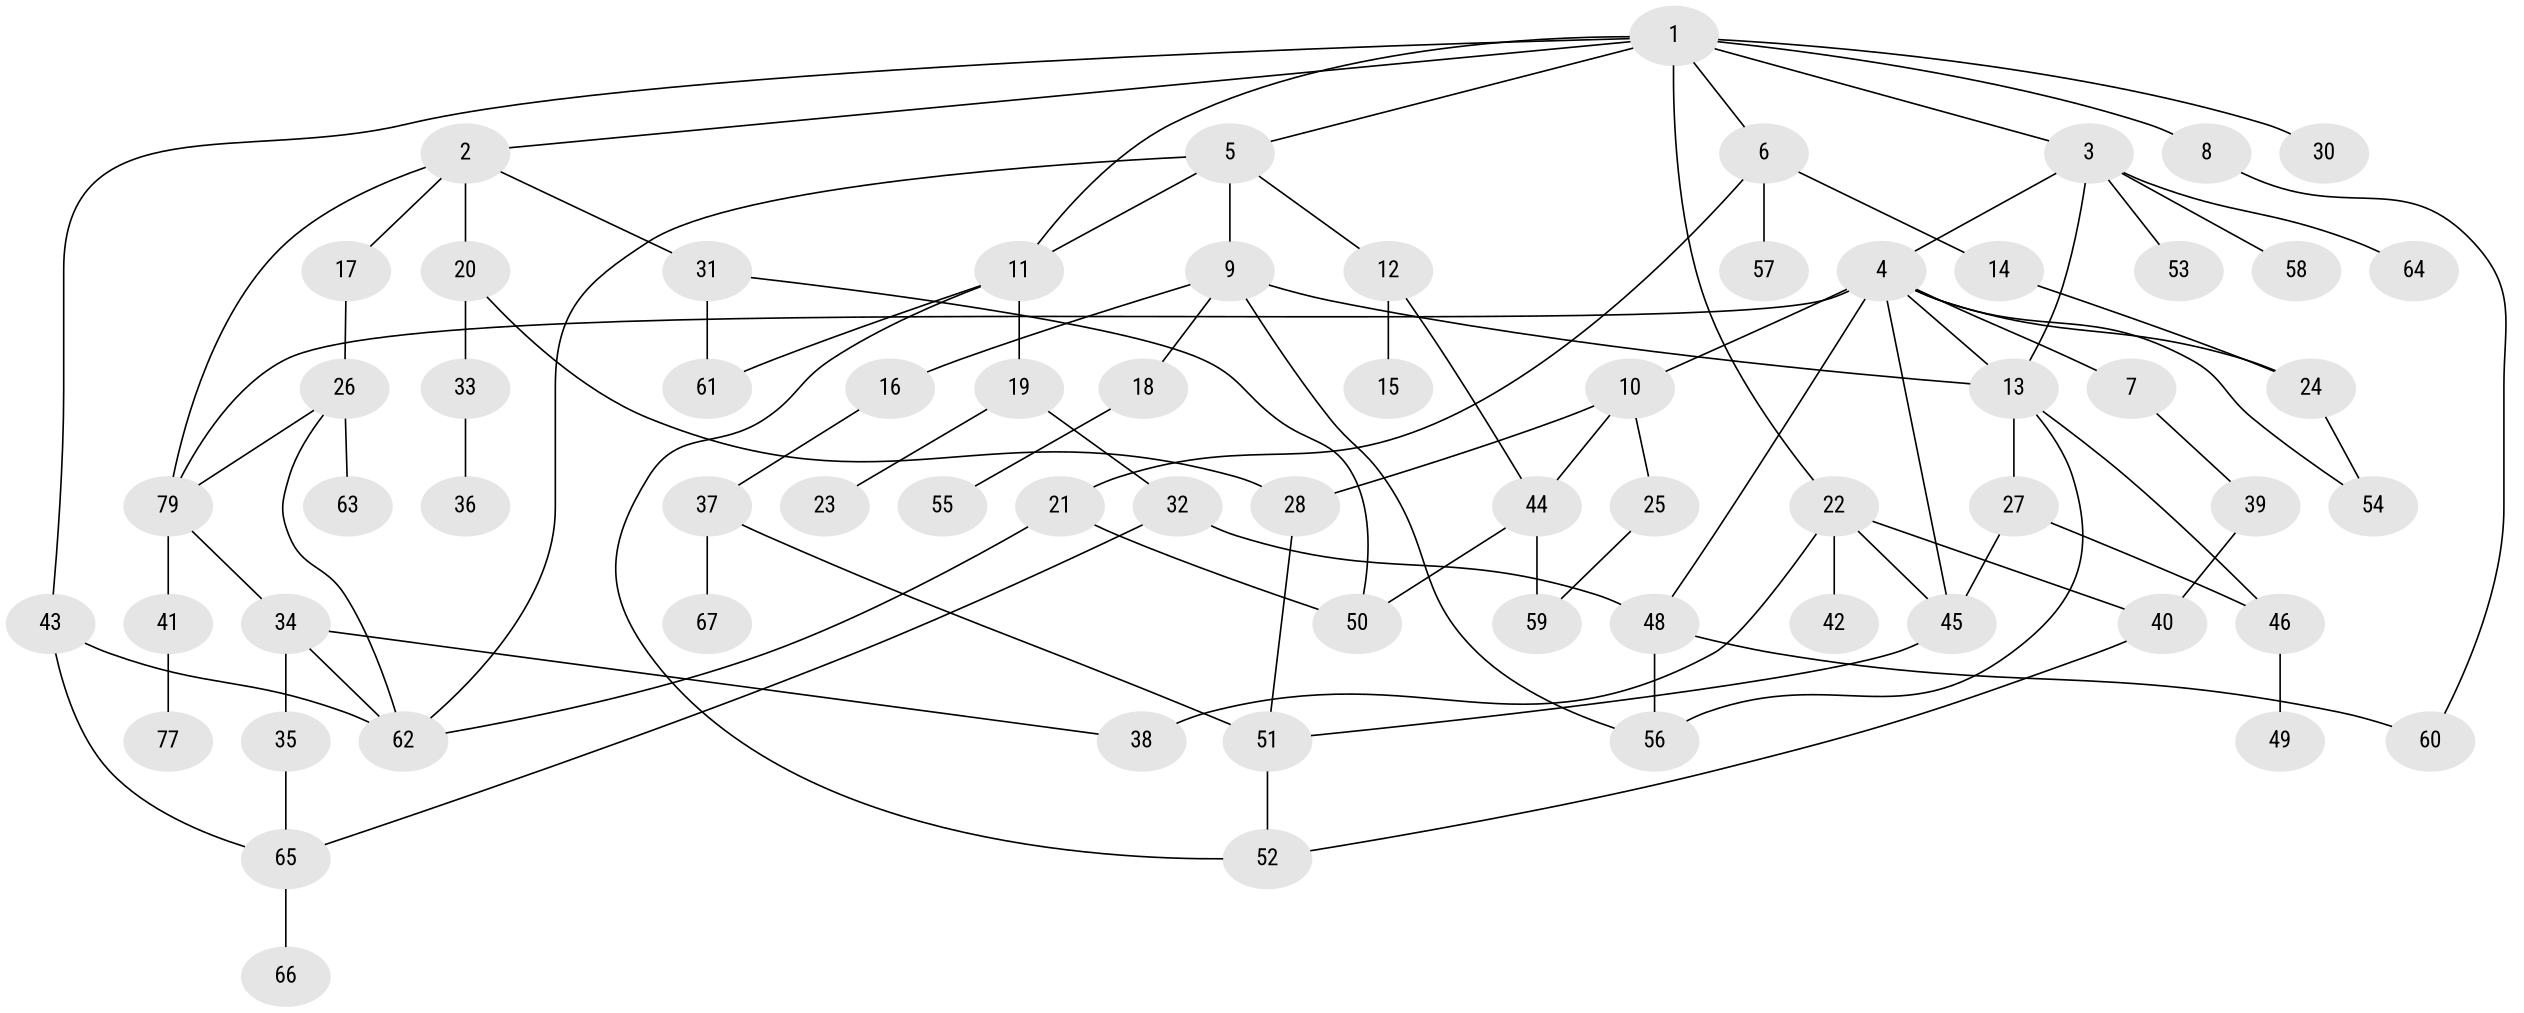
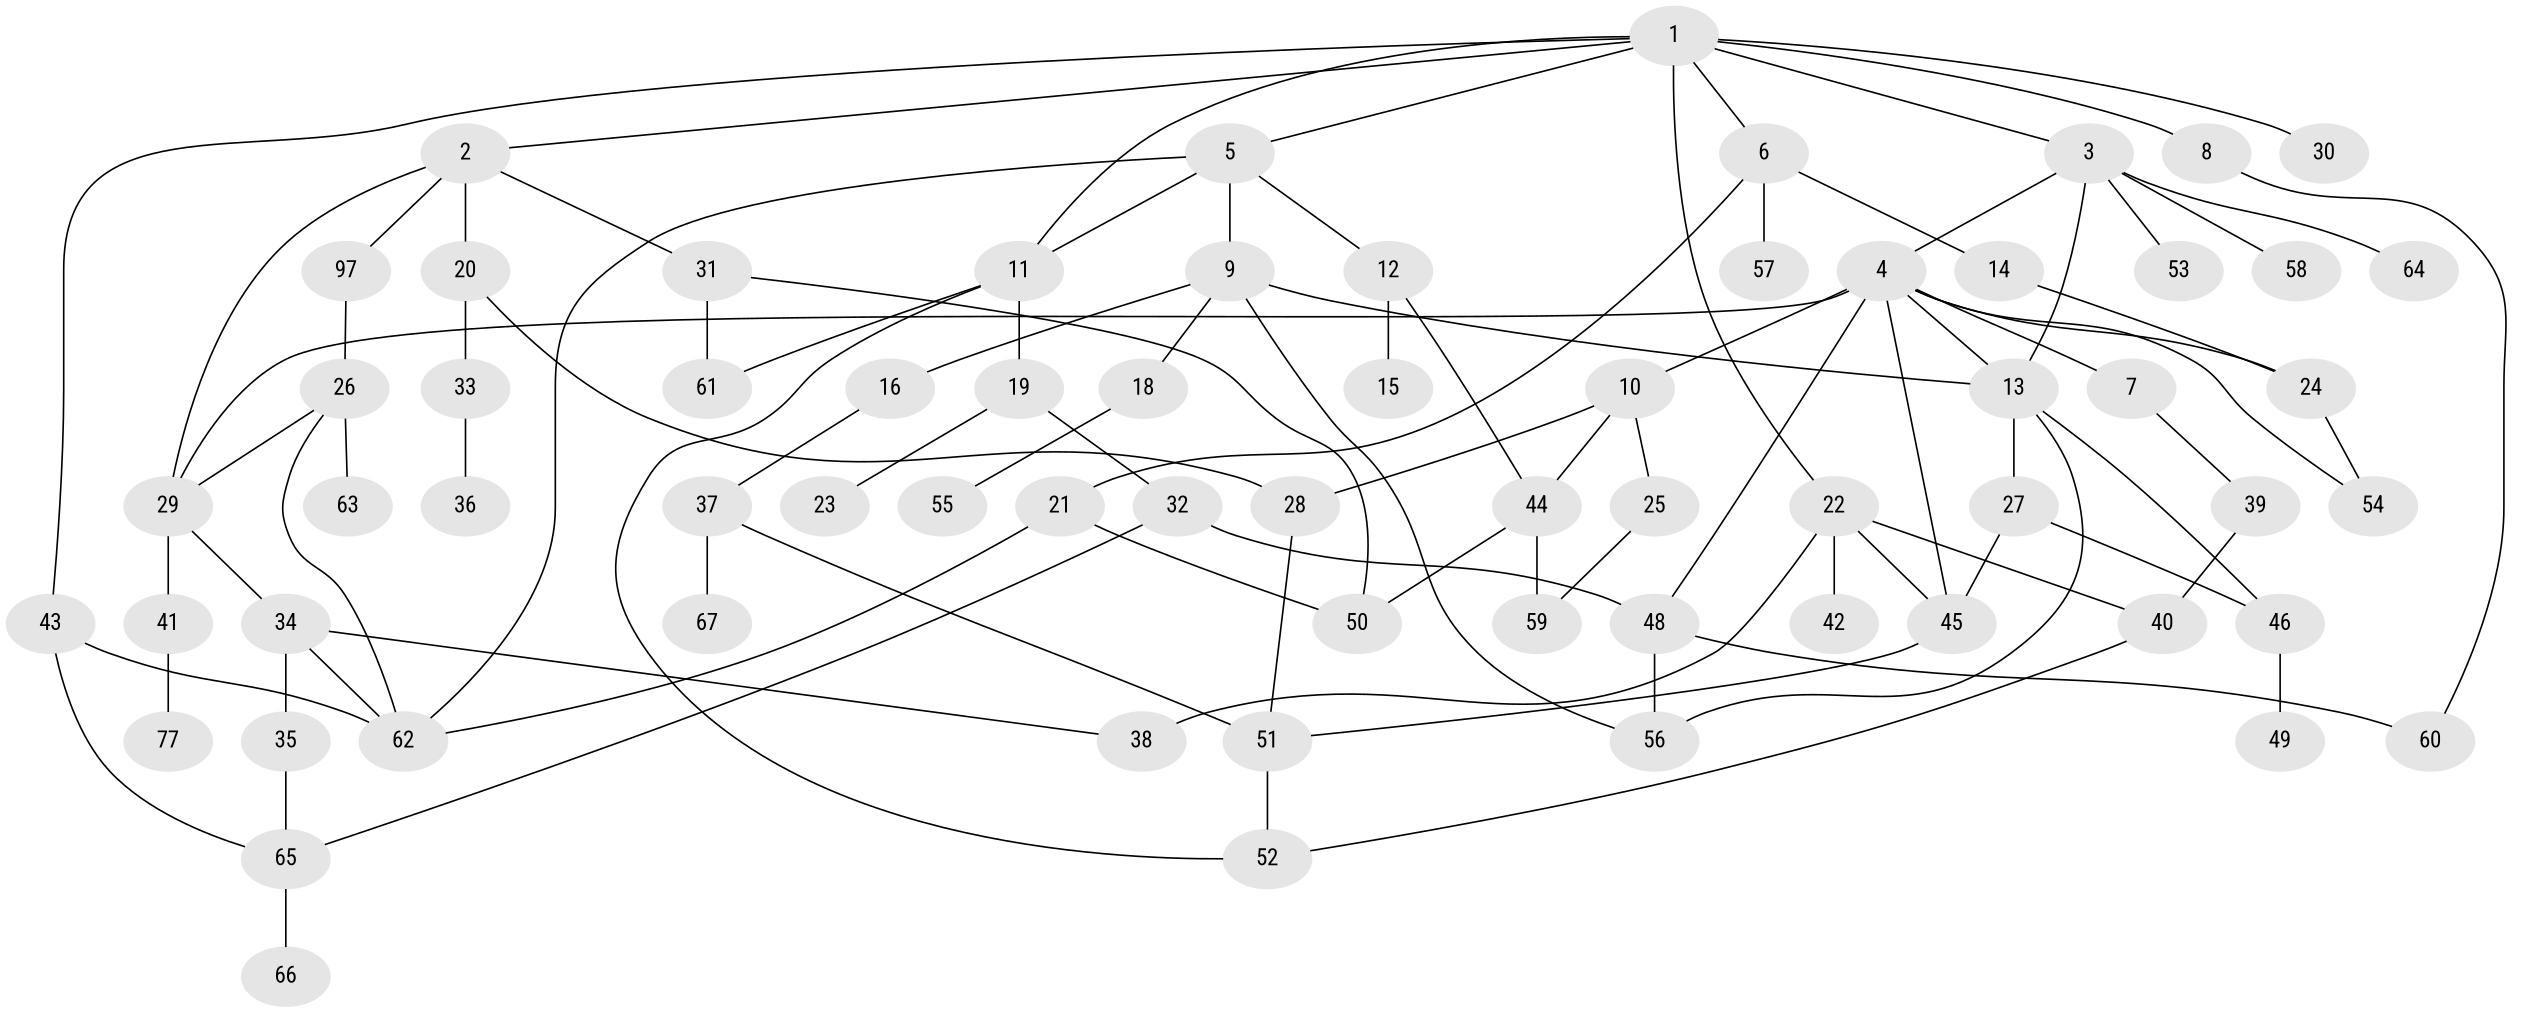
  graph {
    fontname="Roboto Condensed"
    node [color=gray90 fontname="Roboto Condensed" style=filled]
    edge [fontname="Roboto Condensed"]
    1
    2
    3
    5
    6
    8
    11
    22
    30
    43
-   17
+   17 [label=97]
    20
-   29 [label=79]
+   29
    31
    4
    13
    53
    58
    64
    9
    12
    62
    14
    21
    57
    60
    19
    52
    61
    45
    38
    40
    42
    65
    26
    28
    33
    34
    41
    50
    7
    10
    24
    48
    54
    56
    27
    46
    39
    25
    44
    51
    16
    18
    15
    37
    55
    59
    23
    32
    49
    67
    63
    36
    35
    n66 [label=77]
    66
    1 -- 2
    1 -- 3
    1 -- 5
    1 -- 6
    1 -- 8
    1 -- 11
    1 -- 22
    1 -- 30
    1 -- 43
    2 -- 17
    2 -- 20
    2 -- 29
    2 -- 31
    3 -- 4
    3 -- 13
    3 -- 53
    3 -- 58
    3 -- 64
    5 -- 11
    5 -- 9
    5 -- 12
    5 -- 62
    6 -- 14
    6 -- 21
    6 -- 57
    8 -- 60
    11 -- 19
    11 -- 52
    11 -- 61
    22 -- 45
    22 -- 38
    22 -- 40
    22 -- 42
    43 -- 62
    43 -- 65
    17 -- 26
    20 -- 28
    20 -- 33
    29 -- 34
    29 -- 41
    31 -- 61
    31 -- 50
    4 -- 29
    4 -- 13
    4 -- 45
    4 -- 7
    4 -- 10
    4 -- 24
    4 -- 48
    4 -- 54
    13 -- 56
    13 -- 27
    13 -- 46
    9 -- 13
    9 -- 56
    9 -- 16
    9 -- 18
    12 -- 44
    12 -- 15
    14 -- 24
    21 -- 62
    21 -- 50
    19 -- 23
    19 -- 32
    45 -- 51
    40 -- 52
    65 -- 66
    26 -- 29
    26 -- 62
    26 -- 63
    28 -- 51
    33 -- 36
    34 -- 62
    34 -- 38
    34 -- 35
    41 -- n66
    7 -- 39
    10 -- 28
    10 -- 25
    10 -- 44
    24 -- 54
    48 -- 60
    48 -- 56
    27 -- 45
    27 -- 46
    46 -- 49
    39 -- 40
    25 -- 59
    44 -- 50
    44 -- 59
    51 -- 52
    16 -- 37
    18 -- 55
    37 -- 51
    37 -- 67
    32 -- 65
    32 -- 48
    35 -- 65
  }
